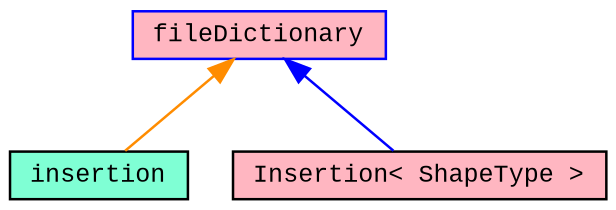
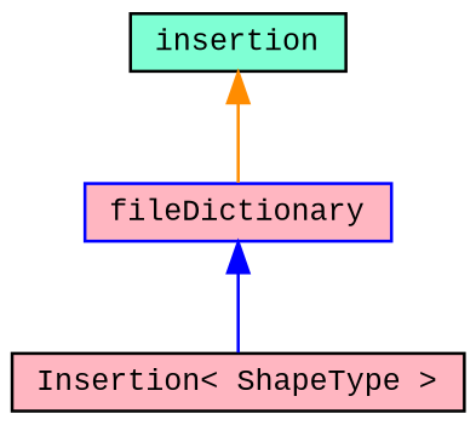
  digraph {
    fontname="Liberation Mono"
    node [color=black fillcolor=lightpink fontname="Liberation Mono" fontsize=10 shape=record style=filled]
    edge [dir=back fontname="Liberation Mono" fontsize=10 labelfontname=Helvetica labelfontsize=10 style=solid]
    n1 [fillcolor=aquamarine fontcolor=black height=0.2 label=insertion width=0.4]
    n2 [height=0.2 label="Insertion\< ShapeType \>" width=0.4]
    n3 [color=blue height=0.2 label=fileDictionary width=0.4]
-   n3 -> n1 [color=darkorange]
+   n1 -> n3 [color=darkorange]
    n3 -> n2 [color=blue]
  }
